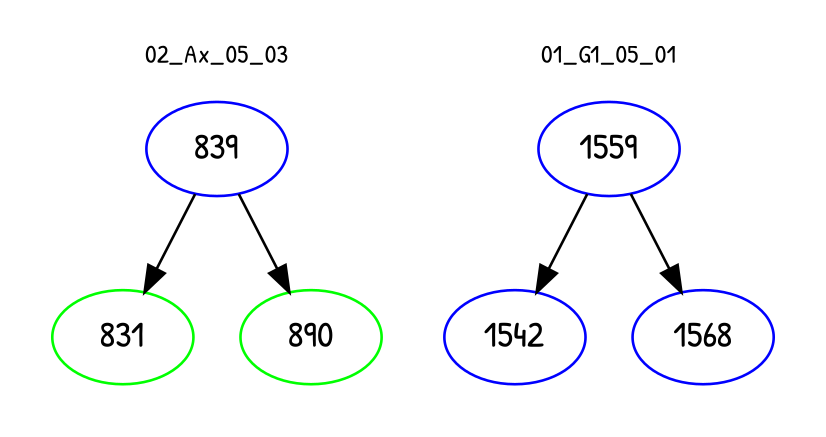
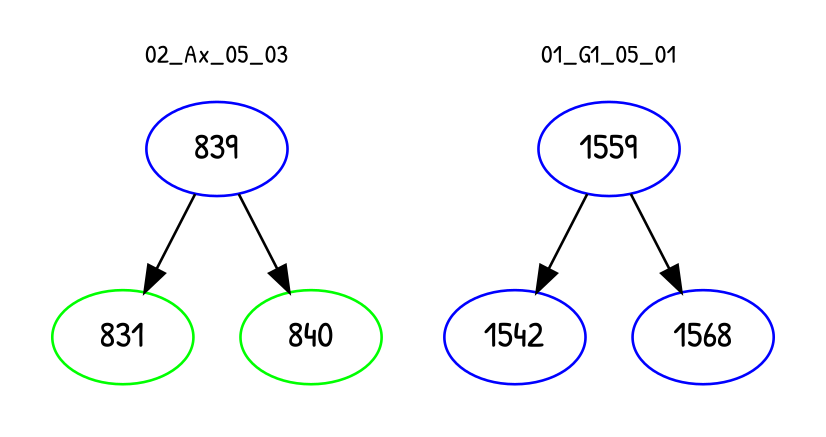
  digraph {
    fontname="Patrick Hand"
    node [color=blue fontname="Patrick Hand"]
    edge [color=black fontname="Patrick Hand"]
    n1 [label=839]
    n2 [color=green label=831]
-   n3 [color=green label=890]
+   n3 [color=green label=840]
    n4 [label=1559]
    n5 [label=1542]
    n6 [label=1568]
    subgraph cluster_1 {
      color=white
      fontsize=10
      label="02_Ax_05_03"
      n1
      n2
      n3
    }
    subgraph cluster_2 {
      color=white
      fontsize=10
      label="01_G1_05_01"
      n4
      n5
      n6
    }
    n1 -> n2
    n1 -> n3
    n4 -> n5
    n4 -> n6
  }
